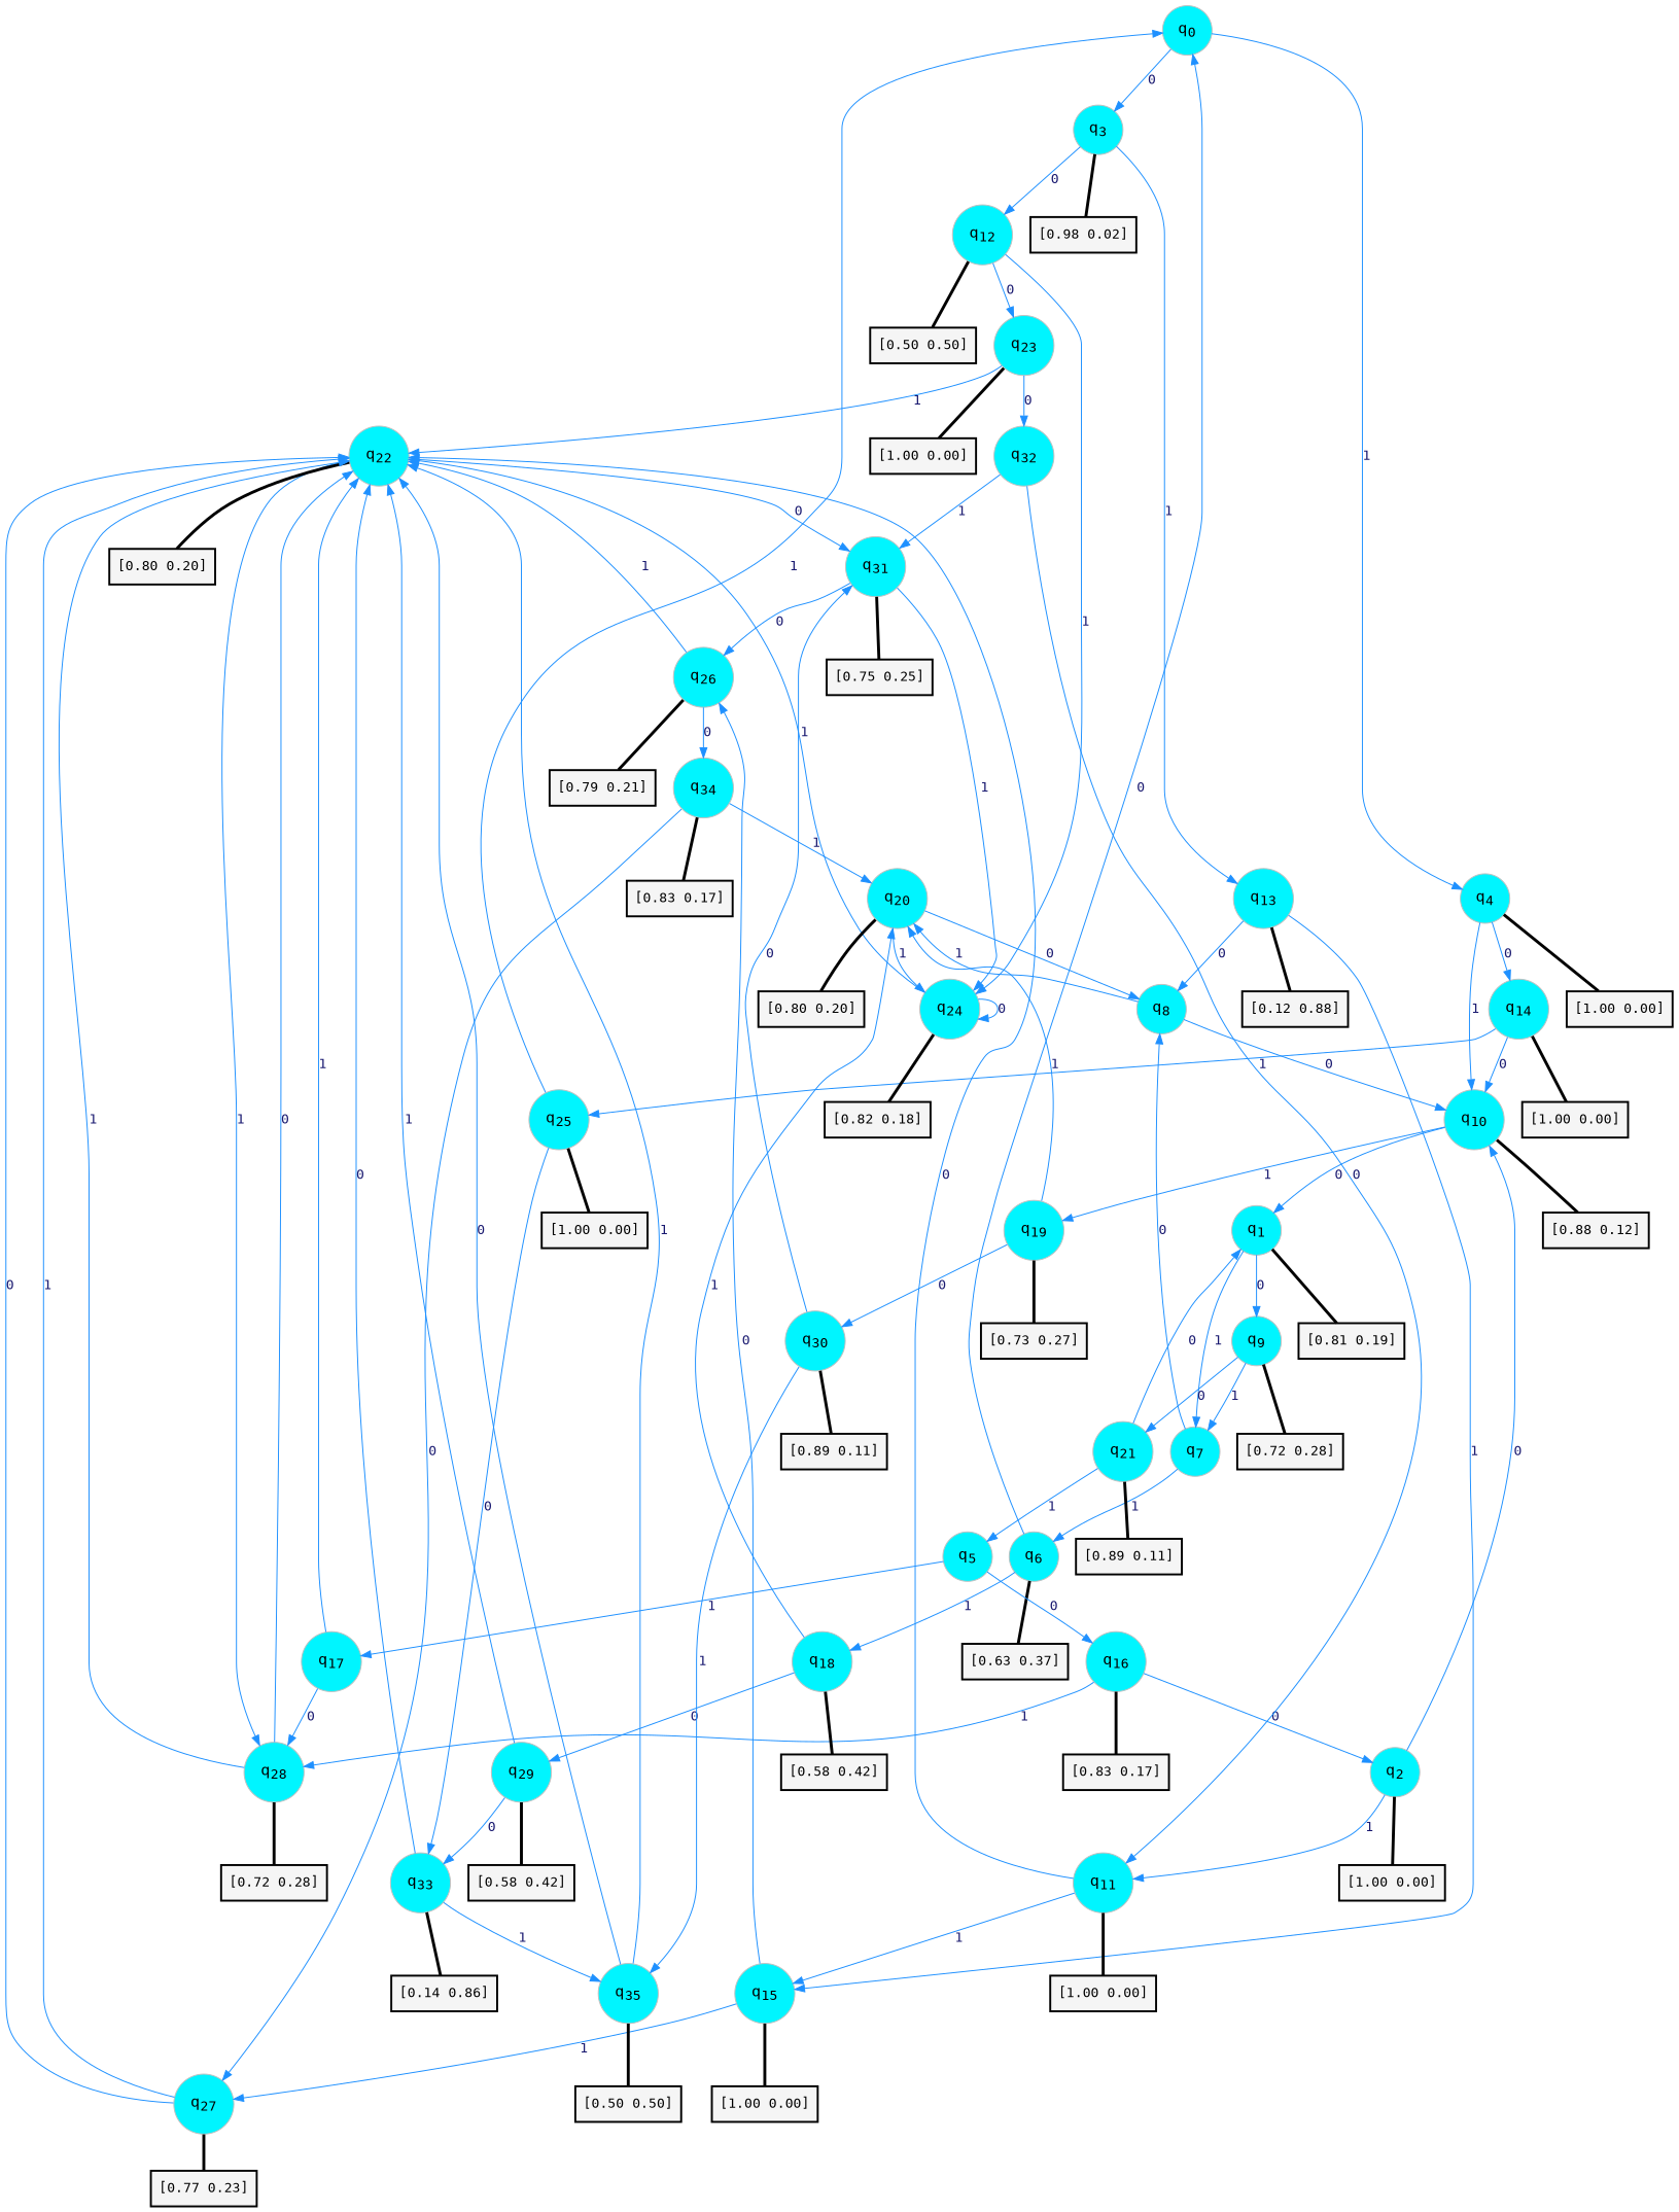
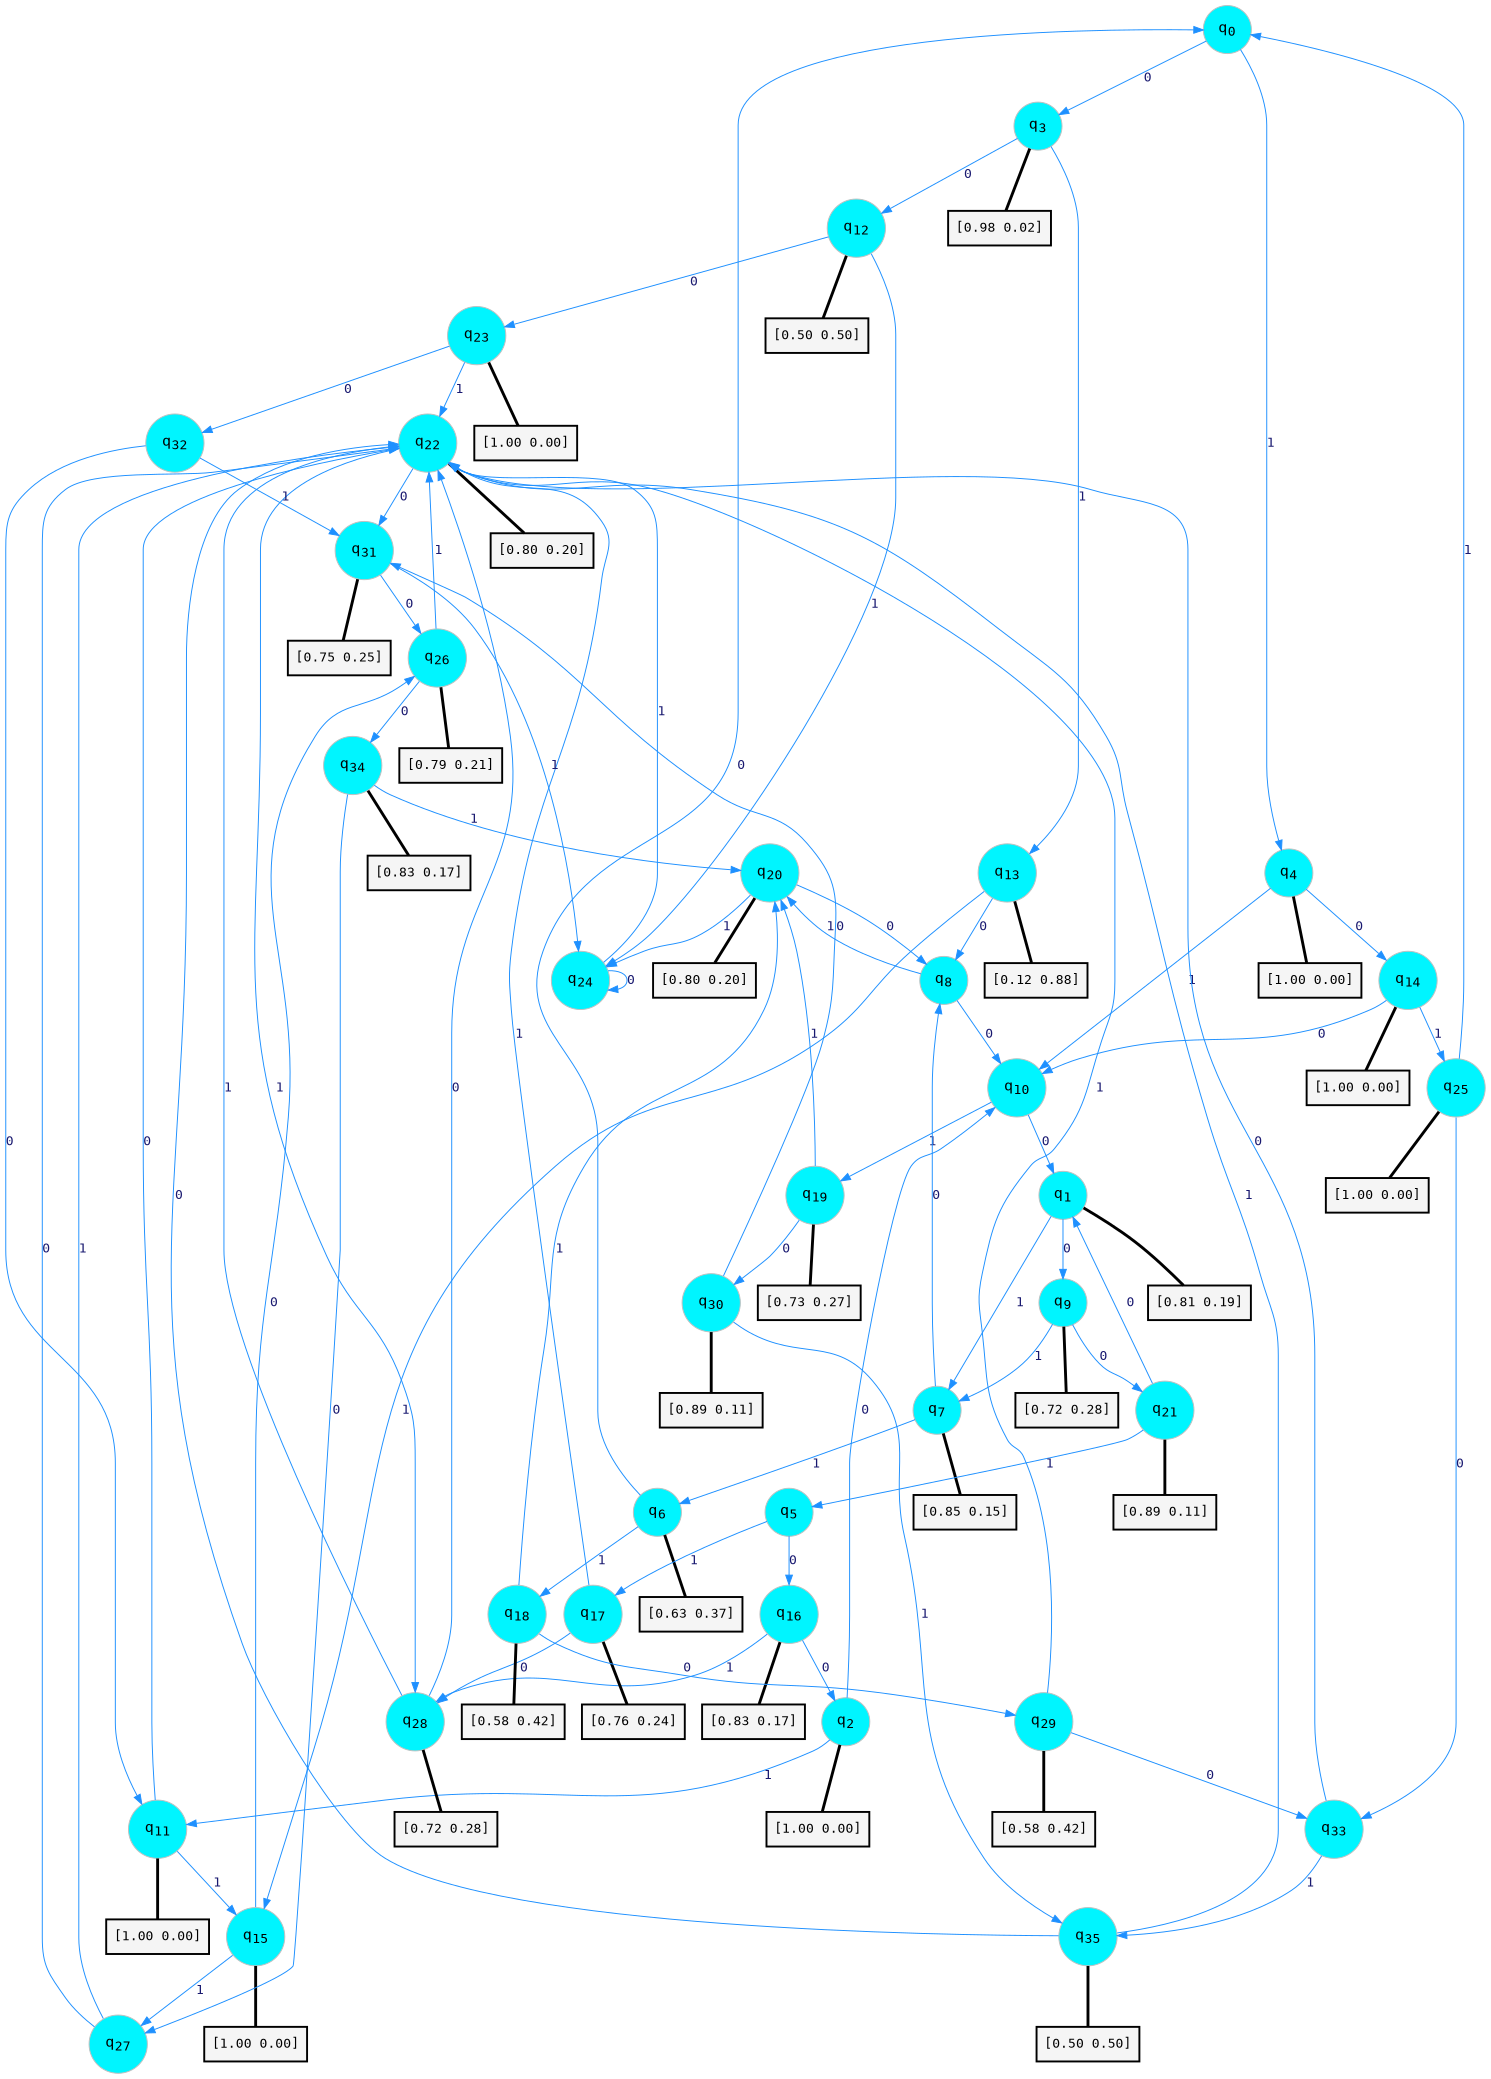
  digraph {
    fontname="DejaVu Sans Mono"
    rankdir=TD
    node [color=gray fillcolor=turquoise1 fontcolor=black fontname="DejaVu Sans Mono" fontsize=16 fontweight=bold shape=circle style=filled]
    edge [arrowsize=1 color=dodgerblue1 fontcolor=midnightblue fontname="DejaVu Sans Mono" fontweight=bold penwidth=1 style=solid weight=20]
    n1 [label=<q<SUB>0</SUB>>]
    n2 [label=<q<SUB>3</SUB>>]
    n3 [label=<q<SUB>4</SUB>>]
    n4 [label=<q<SUB>12</SUB>>]
    n5 [label=<q<SUB>13</SUB>>]
    n6 [color=black fillcolor=whitesmoke fontsize=14 label="[0.98 0.02]" penwidth=2 shape=box]
    n7 [label=<q<SUB>10</SUB>>]
    n8 [label=<q<SUB>14</SUB>>]
    n9 [color=black fillcolor=whitesmoke fontsize=14 label="[1.00 0.00]" penwidth=2 shape=box]
    n10 [label=<q<SUB>1</SUB>>]
    n11 [label=<q<SUB>7</SUB>>]
    n12 [label=<q<SUB>9</SUB>>]
    n13 [color=black fillcolor=whitesmoke fontsize=14 label="[0.81 0.19]" penwidth=2 shape=box]
    n14 [label=<q<SUB>6</SUB>>]
    n15 [label=<q<SUB>8</SUB>>]
+   n16 [color=black fillcolor=whitesmoke fontsize=14 label="[0.85 0.15]" penwidth=2 shape=box]
    n17 [label=<q<SUB>21</SUB>>]
    n18 [color=black fillcolor=whitesmoke fontsize=14 label="[0.72 0.28]" penwidth=2 shape=box]
    n19 [label=<q<SUB>2</SUB>>]
    n20 [label=<q<SUB>11</SUB>>]
    n21 [color=black fillcolor=whitesmoke fontsize=14 label="[1.00 0.00]" penwidth=2 shape=box]
    n22 [label=<q<SUB>19</SUB>>]
-   n23 [color=black fillcolor=whitesmoke fontsize=14 label="[0.88 0.12]" penwidth=2 shape=box]
    n24 [label=<q<SUB>15</SUB>>]
    n25 [label=<q<SUB>22</SUB>>]
    n26 [color=black fillcolor=whitesmoke fontsize=14 label="[1.00 0.00]" penwidth=2 shape=box]
    n27 [label=<q<SUB>23</SUB>>]
    n28 [label=<q<SUB>24</SUB>>]
    n29 [color=black fillcolor=whitesmoke fontsize=14 label="[0.50 0.50]" penwidth=2 shape=box]
    n30 [color=black fillcolor=whitesmoke fontsize=14 label="[0.12 0.88]" penwidth=2 shape=box]
    n31 [label=<q<SUB>25</SUB>>]
    n32 [color=black fillcolor=whitesmoke fontsize=14 label="[1.00 0.00]" penwidth=2 shape=box]
    n33 [label=<q<SUB>5</SUB>>]
    n34 [label=<q<SUB>16</SUB>>]
    n35 [label=<q<SUB>17</SUB>>]
    n36 [label=<q<SUB>28</SUB>>]
    n37 [color=black fillcolor=whitesmoke fontsize=14 label="[0.83 0.17]" penwidth=2 shape=box]
+   n38 [color=black fillcolor=whitesmoke fontsize=14 label="[0.76 0.24]" penwidth=2 shape=box]
    n39 [label=<q<SUB>18</SUB>>]
    n40 [color=black fillcolor=whitesmoke fontsize=14 label="[0.63 0.37]" penwidth=2 shape=box]
    n41 [label=<q<SUB>20</SUB>>]
    n42 [label=<q<SUB>29</SUB>>]
    n43 [color=black fillcolor=whitesmoke fontsize=14 label="[0.58 0.42]" penwidth=2 shape=box]
    n44 [color=black fillcolor=whitesmoke fontsize=14 label="[0.80 0.20]" penwidth=2 shape=box]
    n45 [color=black fillcolor=whitesmoke fontsize=14 label="[0.89 0.11]" penwidth=2 shape=box]
    n46 [label=<q<SUB>30</SUB>>]
    n47 [color=black fillcolor=whitesmoke fontsize=14 label="[0.73 0.27]" penwidth=2 shape=box]
    n48 [label=<q<SUB>26</SUB>>]
    n49 [label=<q<SUB>27</SUB>>]
    n50 [color=black fillcolor=whitesmoke fontsize=14 label="[1.00 0.00]" penwidth=2 shape=box]
    n51 [label=<q<SUB>31</SUB>>]
    n52 [color=black fillcolor=whitesmoke fontsize=14 label="[0.80 0.20]" penwidth=2 shape=box]
    n53 [label=<q<SUB>32</SUB>>]
    n54 [color=black fillcolor=whitesmoke fontsize=14 label="[1.00 0.00]" penwidth=2 shape=box]
-   n55 [color=black fillcolor=whitesmoke fontsize=14 label="[0.82 0.18]" penwidth=2 shape=box]
    n56 [label=<q<SUB>33</SUB>>]
    n57 [color=black fillcolor=whitesmoke fontsize=14 label="[1.00 0.00]" penwidth=2 shape=box]
    n58 [label=<q<SUB>34</SUB>>]
    n59 [color=black fillcolor=whitesmoke fontsize=14 label="[0.79 0.21]" penwidth=2 shape=box]
-   n60 [color=black fillcolor=whitesmoke fontsize=14 label="[0.77 0.23]" penwidth=2 shape=box]
    n61 [color=black fillcolor=whitesmoke fontsize=14 label="[0.72 0.28]" penwidth=2 shape=box]
    n62 [color=black fillcolor=whitesmoke fontsize=14 label="[0.58 0.42]" penwidth=2 shape=box]
    n63 [label=<q<SUB>35</SUB>>]
    n64 [color=black fillcolor=whitesmoke fontsize=14 label="[0.89 0.11]" penwidth=2 shape=box]
    n65 [color=black fillcolor=whitesmoke fontsize=14 label="[0.75 0.25]" penwidth=2 shape=box]
-   n66 [color=black fillcolor=whitesmoke fontsize=14 label="[0.14 0.86]" penwidth=2 shape=box]
    n67 [color=black fillcolor=whitesmoke fontsize=14 label="[0.83 0.17]" penwidth=2 shape=box]
    n68 [color=black fillcolor=whitesmoke fontsize=14 label="[0.50 0.50]" penwidth=2 shape=box]
    n1 -> n2 [label=0]
    n1 -> n3 [label=1]
    n2 -> n4 [label=0]
    n2 -> n5 [label=1]
    n2 -> n6 [arrowhead=none color=black penwidth=3]
    n3 -> n7 [label=1]
    n3 -> n8 [label=0]
    n3 -> n9 [arrowhead=none color=black penwidth=3]
    n4 -> n27 [label=0]
    n4 -> n28 [label=1]
    n4 -> n29 [arrowhead=none color=black penwidth=3]
    n5 -> n15 [label=0]
    n5 -> n24 [label=1]
    n5 -> n30 [arrowhead=none color=black penwidth=3]
    n7 -> n10 [label=0]
    n7 -> n22 [label=1]
-   n7 -> n23 [arrowhead=none color=black penwidth=3]
    n8 -> n7 [label=0]
    n8 -> n31 [label=1]
    n8 -> n32 [arrowhead=none color=black penwidth=3]
    n10 -> n11 [label=1]
    n10 -> n12 [label=0]
    n10 -> n13 [arrowhead=none color=black penwidth=3]
    n11 -> n14 [label=1]
    n11 -> n15 [label=0]
+   n11 -> n16 [arrowhead=none color=black penwidth=3]
    n12 -> n11 [label=1]
    n12 -> n17 [label=0]
    n12 -> n18 [arrowhead=none color=black penwidth=3]
    n14 -> n1 [label=0]
    n14 -> n39 [label=1]
    n14 -> n40 [arrowhead=none color=black penwidth=3]
    n15 -> n7 [label=0]
    n15 -> n41 [label=1]
    n17 -> n10 [label=0]
    n17 -> n33 [label=1]
    n17 -> n45 [arrowhead=none color=black penwidth=3]
    n19 -> n7 [label=0]
    n19 -> n20 [label=1]
    n19 -> n21 [arrowhead=none color=black penwidth=3]
    n20 -> n24 [label=1]
    n20 -> n25 [label=0]
    n20 -> n26 [arrowhead=none color=black penwidth=3]
    n22 -> n41 [label=1]
    n22 -> n46 [label=0]
    n22 -> n47 [arrowhead=none color=black penwidth=3]
    n24 -> n48 [label=0]
    n24 -> n49 [label=1]
    n24 -> n50 [arrowhead=none color=black penwidth=3]
    n25 -> n36 [label=1]
    n25 -> n51 [label=0]
    n25 -> n52 [arrowhead=none color=black penwidth=3]
    n27 -> n25 [label=1]
    n27 -> n53 [label=0]
    n27 -> n54 [arrowhead=none color=black penwidth=3]
    n28 -> n25 [label=1]
    n28 -> n28 [label=0]
-   n28 -> n55 [arrowhead=none color=black penwidth=3]
    n31 -> n1 [label=1]
    n31 -> n56 [label=0]
    n31 -> n57 [arrowhead=none color=black penwidth=3]
    n33 -> n34 [label=0]
    n33 -> n35 [label=1]
    n34 -> n19 [label=0]
    n34 -> n36 [label=1]
    n34 -> n37 [arrowhead=none color=black penwidth=3]
    n35 -> n25 [label=1]
    n35 -> n36 [label=0]
+   n35 -> n38 [arrowhead=none color=black penwidth=3]
    n36 -> n25 [label=0]
    n36 -> n25 [label=1]
    n36 -> n61 [arrowhead=none color=black penwidth=3]
    n39 -> n41 [label=1]
    n39 -> n42 [label=0]
    n39 -> n43 [arrowhead=none color=black penwidth=3]
    n41 -> n15 [label=0]
    n41 -> n28 [label=1]
    n41 -> n44 [arrowhead=none color=black penwidth=3]
    n42 -> n25 [label=1]
    n42 -> n56 [label=0]
    n42 -> n62 [arrowhead=none color=black penwidth=3]
    n46 -> n51 [label=0]
    n46 -> n63 [label=1]
    n46 -> n64 [arrowhead=none color=black penwidth=3]
    n48 -> n25 [label=1]
    n48 -> n58 [label=0]
    n48 -> n59 [arrowhead=none color=black penwidth=3]
    n49 -> n25 [label=0]
    n49 -> n25 [label=1]
-   n49 -> n60 [arrowhead=none color=black penwidth=3]
    n51 -> n28 [label=1]
    n51 -> n48 [label=0]
    n51 -> n65 [arrowhead=none color=black penwidth=3]
    n53 -> n20 [label=0]
    n53 -> n51 [label=1]
    n56 -> n25 [label=0]
    n56 -> n63 [label=1]
-   n56 -> n66 [arrowhead=none color=black penwidth=3]
    n58 -> n41 [label=1]
    n58 -> n49 [label=0]
    n58 -> n67 [arrowhead=none color=black penwidth=3]
    n63 -> n25 [label=0]
    n63 -> n25 [label=1]
    n63 -> n68 [arrowhead=none color=black penwidth=3]
  }
